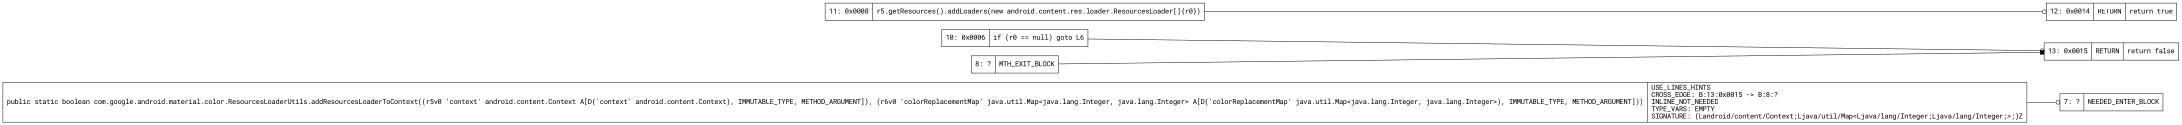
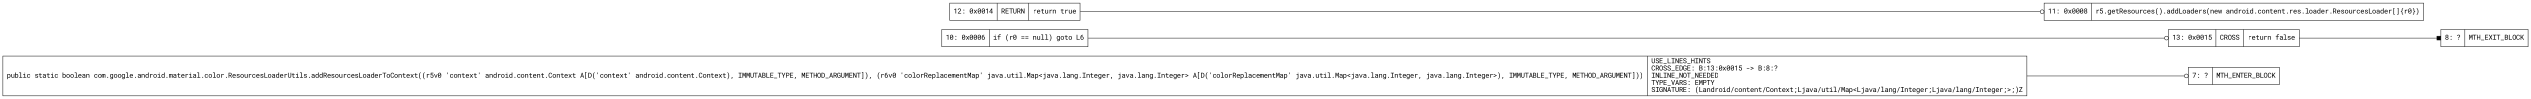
  digraph {
    fontname="Roboto Mono"
    rankdir=LR
    node [fontname="Roboto Mono" shape=record]
    edge [arrowhead=odot fontname="Roboto Mono"]
-   n1 [label="{7\:\ ?|NEEDED_ENTER_BLOCK\l}"]
+   n1 [label="{7\:\ ?|MTH_ENTER_BLOCK\l}"]
    n2 [label="{10\:\ 0x0006|if (r0 == null) goto L6\l}"]
-   n3 [label="{13\:\ 0x0015|RETURN\l|return false\l}"]
+   n3 [label="{13\:\ 0x0015|CROSS\l|return false\l}"]
    n4 [label="{11\:\ 0x0008|r5.getResources().addLoaders(new android.content.res.loader.ResourcesLoader[]\{r0\})\l}"]
    n5 [label="{12\:\ 0x0014|RETURN\l|return true\l}"]
    n6 [label="{8\:\ ?|MTH_EXIT_BLOCK\l}"]
    n7 [label="{public static boolean com.google.android.material.color.ResourcesLoaderUtils.addResourcesLoaderToContext((r5v0 'context' android.content.Context A[D('context' android.content.Context), IMMUTABLE_TYPE, METHOD_ARGUMENT]), (r6v0 'colorReplacementMap' java.util.Map\<java.lang.Integer, java.lang.Integer\> A[D('colorReplacementMap' java.util.Map\<java.lang.Integer, java.lang.Integer\>), IMMUTABLE_TYPE, METHOD_ARGUMENT]))  | USE_LINES_HINTS\lCROSS_EDGE: B:13:0x0015 \-\> B:8:?\lINLINE_NOT_NEEDED\lTYPE_VARS: EMPTY\lSIGNATURE: (Landroid\/content\/Context;Ljava\/util\/Map\<Ljava\/lang\/Integer;Ljava\/lang\/Integer;\>;)Z\l}"]
    n2 -> n3
-   n6 -> n3 [arrowhead=box]
-   n4 -> n5
+   n3 -> n6 [arrowhead=box]
+   n5 -> n4
    n7 -> n1
  }
